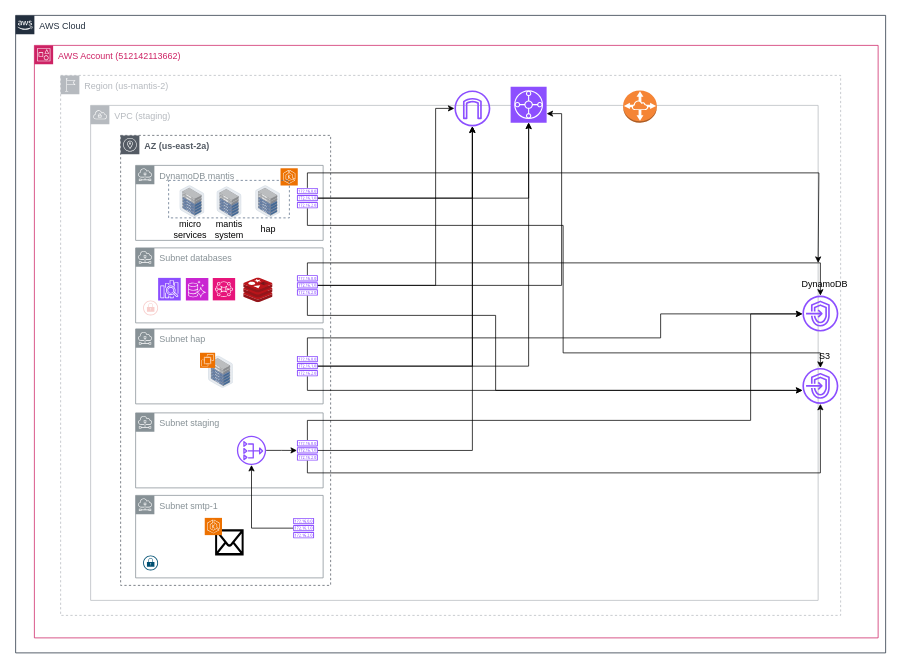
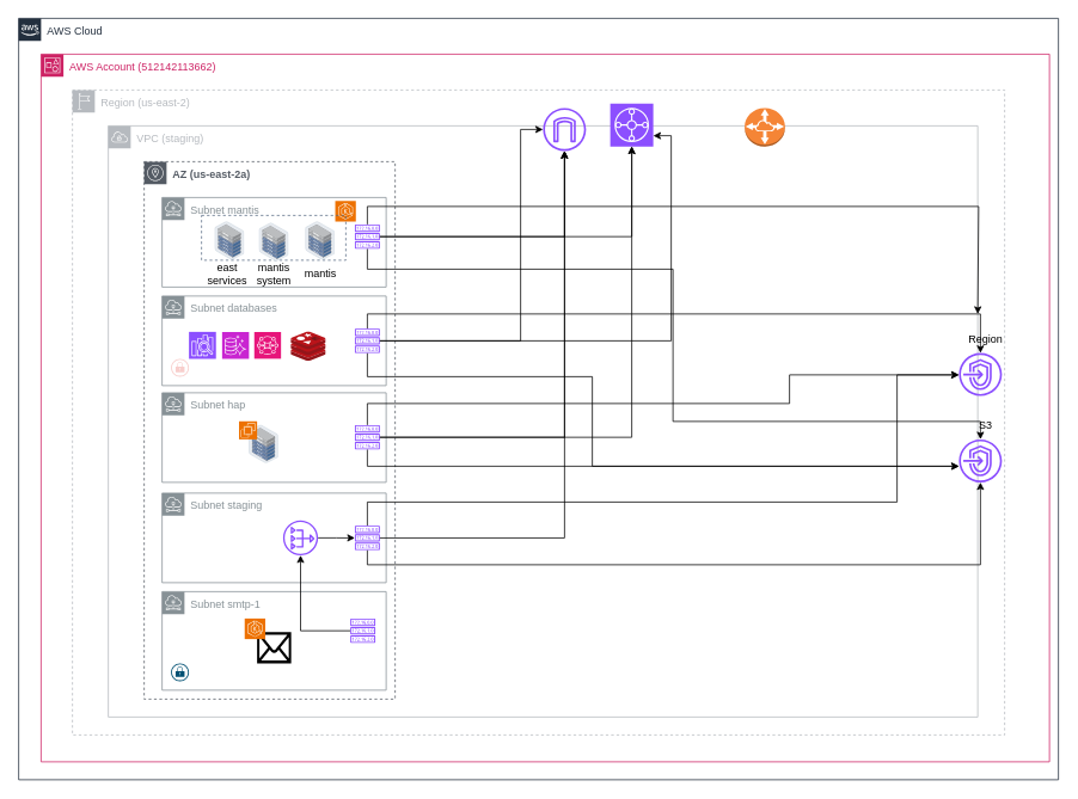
  <mxCell id="0" />
  <mxCell id="1" parent="0" />
- <mxCell id="2" value="DynamoDB mantis" style="sketch=0;outlineConnect=0;gradientColor=none;html=1;whiteSpace=wrap;fontSize=12;fontStyle=0;shape=mxgraph.aws4.group;grIcon=mxgraph.aws4.group_subnet;strokeColor=#879196;fillColor=none;verticalAlign=top;align=left;spacingLeft=30;fontColor=#879196;dashed=0;" parent="1" vertex="1"><mxGeometry x="180" y="220" width="250" height="100" as="geometry" /></mxCell>
+ <mxCell id="2" value="Subnet mantis" style="sketch=0;outlineConnect=0;gradientColor=none;html=1;whiteSpace=wrap;fontSize=12;fontStyle=0;shape=mxgraph.aws4.group;grIcon=mxgraph.aws4.group_subnet;strokeColor=#879196;fillColor=none;verticalAlign=top;align=left;spacingLeft=30;fontColor=#879196;dashed=0;" parent="1" vertex="1"><mxGeometry x="180" y="220" width="250" height="100" as="geometry" /></mxCell>
  <mxCell id="3" value="AWS Cloud" style="points=[[0,0],[0.25,0],[0.5,0],[0.75,0],[1,0],[1,0.25],[1,0.5],[1,0.75],[1,1],[0.75,1],[0.5,1],[0.25,1],[0,1],[0,0.75],[0,0.5],[0,0.25]];outlineConnect=0;gradientColor=none;html=1;whiteSpace=wrap;fontSize=12;fontStyle=0;shape=mxgraph.aws4.group;grIcon=mxgraph.aws4.group_aws_cloud_alt;strokeColor=#232F3E;fillColor=none;verticalAlign=top;align=left;spacingLeft=30;fontColor=#232F3E;dashed=0;labelBackgroundColor=#ffffff;container=1;pointerEvents=0;collapsible=0;recursiveResize=0;" parent="1" vertex="1"><mxGeometry y="20" width="1160" height="850" as="geometry" x="20" /></mxCell>
- <mxCell id="4" value="Region (us-mantis-2)" style="sketch=0;outlineConnect=0;gradientColor=none;html=1;whiteSpace=wrap;fontSize=12;fontStyle=0;shape=mxgraph.aws4.group;grIcon=mxgraph.aws4.group_region;strokeColor=#B6BABF;fillColor=none;verticalAlign=top;align=left;spacingLeft=30;fontColor=#B6BABF;dashed=1;" parent="1" vertex="1"><mxGeometry x="80" y="100" width="1040" height="720" as="geometry" /></mxCell>
+ <mxCell id="4" value="Region (us-east-2)" style="sketch=0;outlineConnect=0;gradientColor=none;html=1;whiteSpace=wrap;fontSize=12;fontStyle=0;shape=mxgraph.aws4.group;grIcon=mxgraph.aws4.group_region;strokeColor=#B6BABF;fillColor=none;verticalAlign=top;align=left;spacingLeft=30;fontColor=#B6BABF;dashed=1;" parent="1" vertex="1"><mxGeometry x="80" y="100" width="1040" height="720" as="geometry" /></mxCell>
  <mxCell id="5" value="VPC (staging)" style="sketch=0;outlineConnect=0;gradientColor=none;html=1;whiteSpace=wrap;fontSize=12;fontStyle=0;shape=mxgraph.aws4.group;grIcon=mxgraph.aws4.group_vpc;strokeColor=#B6BABF;fillColor=none;verticalAlign=top;align=left;spacingLeft=30;fontColor=#B6BABF;dashed=0;" parent="1" vertex="1"><mxGeometry x="120" y="140" width="970" height="660" as="geometry" /></mxCell>
  <mxCell id="6" value="&lt;b&gt;AZ (us-east-2a)&lt;/b&gt;" style="sketch=0;outlineConnect=0;gradientColor=none;html=1;whiteSpace=wrap;fontSize=12;fontStyle=0;shape=mxgraph.aws4.group;grIcon=mxgraph.aws4.group_availability_zone;strokeColor=#545B64;fillColor=none;verticalAlign=top;align=left;spacingLeft=30;fontColor=#545B64;dashed=1;" parent="1" vertex="1"><mxGeometry x="160" y="180" width="280" height="600" as="geometry" /></mxCell>
  <mxCell id="7" value="Subnet smtp-1" style="sketch=0;outlineConnect=0;gradientColor=none;html=1;whiteSpace=wrap;fontSize=12;fontStyle=0;shape=mxgraph.aws4.group;grIcon=mxgraph.aws4.group_subnet;strokeColor=#879196;fillColor=none;verticalAlign=top;align=left;spacingLeft=30;fontColor=#879196;dashed=0;" parent="1" vertex="1"><mxGeometry x="180" y="660" width="250" height="110" as="geometry" /></mxCell>
  <mxCell id="8" value="AWS Account (512142113662)" style="points=[[0,0],[0.25,0],[0.5,0],[0.75,0],[1,0],[1,0.25],[1,0.5],[1,0.75],[1,1],[0.75,1],[0.5,1],[0.25,1],[0,1],[0,0.75],[0,0.5],[0,0.25]];outlineConnect=0;gradientColor=none;html=1;whiteSpace=wrap;fontSize=12;fontStyle=0;container=1;pointerEvents=0;collapsible=0;recursiveResize=0;shape=mxgraph.aws4.group;grIcon=mxgraph.aws4.group_account;strokeColor=#CD2264;fillColor=none;verticalAlign=top;align=left;spacingLeft=30;fontColor=#CD2264;dashed=0;" parent="1" vertex="1"><mxGeometry x="45" width="1125" height="790" as="geometry" y="60" /></mxCell>
  <mxCell id="9" value="Subnet databases" style="sketch=0;outlineConnect=0;gradientColor=none;html=1;whiteSpace=wrap;fontSize=12;fontStyle=0;shape=mxgraph.aws4.group;grIcon=mxgraph.aws4.group_subnet;strokeColor=#879196;fillColor=none;verticalAlign=top;align=left;spacingLeft=30;fontColor=#879196;dashed=0;" parent="8" vertex="1"><mxGeometry x="135" y="270.0" width="250" height="100" as="geometry" /></mxCell>
  <mxCell id="10" value="Subnet hap" style="sketch=0;outlineConnect=0;gradientColor=none;html=1;whiteSpace=wrap;fontSize=12;fontStyle=0;shape=mxgraph.aws4.group;grIcon=mxgraph.aws4.group_subnet;strokeColor=#879196;fillColor=none;verticalAlign=top;align=left;spacingLeft=30;fontColor=#879196;dashed=0;" parent="8" vertex="1"><mxGeometry x="135" y="378" width="250" height="100" as="geometry" /></mxCell>
  <mxCell id="11" value="Subnet staging" style="sketch=0;outlineConnect=0;gradientColor=none;html=1;whiteSpace=wrap;fontSize=12;fontStyle=0;shape=mxgraph.aws4.group;grIcon=mxgraph.aws4.group_subnet;strokeColor=#879196;fillColor=none;verticalAlign=top;align=left;spacingLeft=30;fontColor=#879196;dashed=0;" parent="8" vertex="1"><mxGeometry x="135" y="490" width="250" height="100" as="geometry" /></mxCell>
  <mxCell id="12" style="edgeStyle=orthogonalEdgeStyle;rounded=0;orthogonalLoop=1;jettySize=auto;html=1;" parent="8" source="13" target="17" edge="1"><mxGeometry relative="1" as="geometry"><mxPoint x="364" y="530" as="targetPoint" /></mxGeometry></mxCell>
  <mxCell id="13" value="" style="sketch=0;outlineConnect=0;fontColor=#232F3E;gradientColor=none;fillColor=#8C4FFF;strokeColor=none;dashed=0;verticalLabelPosition=bottom;verticalAlign=top;align=center;html=1;fontSize=12;fontStyle=0;aspect=fixed;pointerEvents=1;shape=mxgraph.aws4.nat_gateway;" parent="8" vertex="1"><mxGeometry x="270" y="520.5" width="39" height="39" as="geometry" /></mxCell>
  <mxCell id="14" value="" style="sketch=0;points=[[0.5,0,0],[1,0.5,0],[0.5,1,0],[0,0.5,0],[0.145,0.145,0],[0.856,0.145,0],[0.855,0.856,0],[0.145,0.855,0]];verticalLabelPosition=bottom;html=1;verticalAlign=top;aspect=fixed;align=center;pointerEvents=1;shape=mxgraph.cisco19.lock;fillColor=#005073;strokeColor=none;" parent="8" vertex="1"><mxGeometry x="145" y="680" width="20" height="20" as="geometry" /></mxCell>
  <mxCell id="15" style="edgeStyle=orthogonalEdgeStyle;rounded=0;orthogonalLoop=1;jettySize=auto;html=1;" parent="8" source="17" target="28" edge="1"><mxGeometry relative="1" as="geometry"><Array as="points"><mxPoint x="364" y="570" /><mxPoint x="1048" y="570" /></Array></mxGeometry></mxCell>
  <mxCell id="16" style="edgeStyle=orthogonalEdgeStyle;rounded=0;orthogonalLoop=1;jettySize=auto;html=1;" parent="8" source="17" target="27" edge="1"><mxGeometry relative="1" as="geometry"><Array as="points"><mxPoint x="364" y="500" /><mxPoint x="955" y="500" /><mxPoint x="955" y="358" /></Array></mxGeometry></mxCell>
  <mxCell id="17" value="" style="sketch=0;outlineConnect=0;fontColor=#232F3E;gradientColor=none;fillColor=#8C4FFF;strokeColor=none;dashed=0;verticalLabelPosition=bottom;verticalAlign=top;align=center;html=1;fontSize=12;fontStyle=0;aspect=fixed;pointerEvents=1;shape=mxgraph.aws4.route_table;" parent="8" vertex="1"><mxGeometry x="350" y="526.36" width="28" height="27.29" as="geometry" /></mxCell>
  <mxCell id="18" style="edgeStyle=orthogonalEdgeStyle;rounded=0;orthogonalLoop=1;jettySize=auto;html=1;" parent="8" source="20" target="27" edge="1"><mxGeometry relative="1" as="geometry"><Array as="points"><mxPoint x="364" y="390" /><mxPoint x="835" y="390" /><mxPoint x="835" y="358" /></Array></mxGeometry></mxCell>
  <mxCell id="19" style="edgeStyle=orthogonalEdgeStyle;rounded=0;orthogonalLoop=1;jettySize=auto;html=1;" parent="8" source="20" target="28" edge="1"><mxGeometry relative="1" as="geometry"><Array as="points"><mxPoint x="364" y="460" /></Array></mxGeometry></mxCell>
  <mxCell id="20" value="" style="sketch=0;outlineConnect=0;fontColor=#232F3E;gradientColor=none;fillColor=#8C4FFF;strokeColor=none;dashed=0;verticalLabelPosition=bottom;verticalAlign=top;align=center;html=1;fontSize=12;fontStyle=0;aspect=fixed;pointerEvents=1;shape=mxgraph.aws4.route_table;" parent="8" vertex="1"><mxGeometry x="350" y="414" width="28" height="27.29" as="geometry" /></mxCell>
  <mxCell id="21" style="edgeStyle=orthogonalEdgeStyle;rounded=0;orthogonalLoop=1;jettySize=auto;html=1;" parent="8" source="23" target="27" edge="1"><mxGeometry relative="1" as="geometry"><mxPoint x="1025" y="360" as="targetPoint" /><Array as="points"><mxPoint x="364" y="290" /><mxPoint x="1048" y="290" /></Array></mxGeometry></mxCell>
  <mxCell id="22" style="edgeStyle=orthogonalEdgeStyle;rounded=0;orthogonalLoop=1;jettySize=auto;html=1;" parent="8" source="23" target="28" edge="1"><mxGeometry relative="1" as="geometry"><Array as="points"><mxPoint x="364" y="360" /><mxPoint x="615" y="360" /><mxPoint x="615" y="460" /></Array></mxGeometry></mxCell>
  <mxCell id="23" value="" style="sketch=0;outlineConnect=0;fontColor=#232F3E;gradientColor=none;fillColor=#8C4FFF;strokeColor=none;dashed=0;verticalLabelPosition=bottom;verticalAlign=top;align=center;html=1;fontSize=12;fontStyle=0;aspect=fixed;pointerEvents=1;shape=mxgraph.aws4.route_table;" parent="8" vertex="1"><mxGeometry x="350" y="306.36" width="28" height="27.29" as="geometry" /></mxCell>
  <mxCell id="24" style="edgeStyle=orthogonalEdgeStyle;rounded=0;orthogonalLoop=1;jettySize=auto;html=1;" parent="8" source="26" target="28" edge="1"><mxGeometry relative="1" as="geometry"><Array as="points"><mxPoint x="364" y="240" /><mxPoint x="705" y="240" /><mxPoint x="705" y="410" /><mxPoint x="1048" y="410" /></Array></mxGeometry></mxCell>
  <mxCell id="25" style="edgeStyle=orthogonalEdgeStyle;rounded=0;orthogonalLoop=1;jettySize=auto;html=1;" parent="8" source="26" edge="1"><mxGeometry relative="1" as="geometry"><mxPoint x="1045" y="290" as="targetPoint" /><Array as="points"><mxPoint x="364" y="170" /><mxPoint x="1046" y="170" /></Array></mxGeometry></mxCell>
  <mxCell id="26" value="" style="sketch=0;outlineConnect=0;fontColor=#232F3E;gradientColor=none;fillColor=#8C4FFF;strokeColor=none;dashed=0;verticalLabelPosition=bottom;verticalAlign=top;align=center;html=1;fontSize=12;fontStyle=0;aspect=fixed;pointerEvents=1;shape=mxgraph.aws4.route_table;" parent="8" vertex="1"><mxGeometry x="350" y="190" width="28" height="27.29" as="geometry" /></mxCell>
  <mxCell id="27" value="" style="sketch=0;outlineConnect=0;fontColor=#232F3E;gradientColor=none;fillColor=#8C4FFF;strokeColor=none;dashed=0;verticalLabelPosition=bottom;verticalAlign=top;align=center;html=1;fontSize=12;fontStyle=0;aspect=fixed;pointerEvents=1;shape=mxgraph.aws4.endpoints;" parent="8" vertex="1"><mxGeometry x="1024" y="333.65" width="48" height="48" as="geometry" /></mxCell>
  <mxCell id="28" value="" style="sketch=0;outlineConnect=0;fontColor=#232F3E;gradientColor=none;fillColor=#8C4FFF;strokeColor=none;dashed=0;verticalLabelPosition=bottom;verticalAlign=top;align=center;html=1;fontSize=12;fontStyle=0;aspect=fixed;pointerEvents=1;shape=mxgraph.aws4.endpoints;" parent="8" vertex="1"><mxGeometry x="1024" y="430" width="48" height="48" as="geometry" /></mxCell>
  <mxCell id="29" value="S3" style="text;strokeColor=none;align=center;fillColor=none;html=1;verticalAlign=middle;whiteSpace=wrap;rounded=0;" parent="8" vertex="1"><mxGeometry x="1024" y="400.0" width="60" height="30" as="geometry" /></mxCell>
- <mxCell id="30" value="DynamoDB" style="text;strokeColor=none;align=center;fillColor=none;html=1;verticalAlign=middle;whiteSpace=wrap;rounded=0;" parent="8" vertex="1"><mxGeometry x="1024" y="303.65" width="60" height="30" as="geometry" /></mxCell>
+ <mxCell id="30" value="Region" style="text;strokeColor=none;align=center;fillColor=none;html=1;verticalAlign=middle;whiteSpace=wrap;rounded=0;" parent="8" vertex="1"><mxGeometry x="1024" y="303.65" width="60" height="30" as="geometry" /></mxCell>
  <mxCell id="31" value="" style="sketch=0;points=[[0,0,0],[0.25,0,0],[0.5,0,0],[0.75,0,0],[1,0,0],[0,1,0],[0.25,1,0],[0.5,1,0],[0.75,1,0],[1,1,0],[0,0.25,0],[0,0.5,0],[0,0.75,0],[1,0.25,0],[1,0.5,0],[1,0.75,0]];outlineConnect=0;fontColor=#232F3E;fillColor=#C925D1;strokeColor=#ffffff;dashed=0;verticalLabelPosition=bottom;verticalAlign=top;align=center;html=1;fontSize=12;fontStyle=0;aspect=fixed;shape=mxgraph.aws4.resourceIcon;resIcon=mxgraph.aws4.aurora;" parent="8" vertex="1"><mxGeometry x="201.98" y="310.15" width="30" height="30" as="geometry" /></mxCell>
  <mxCell id="32" value="" style="sketch=0;points=[[0,0,0],[0.25,0,0],[0.5,0,0],[0.75,0,0],[1,0,0],[0,1,0],[0.25,1,0],[0.5,1,0],[0.75,1,0],[1,1,0],[0,0.25,0],[0,0.5,0],[0,0.75,0],[1,0.25,0],[1,0.5,0],[1,0.75,0]];outlineConnect=0;fontColor=#232F3E;fillColor=#8C4FFF;strokeColor=#ffffff;dashed=0;verticalLabelPosition=bottom;verticalAlign=top;align=center;html=1;fontSize=12;fontStyle=0;aspect=fixed;shape=mxgraph.aws4.resourceIcon;resIcon=mxgraph.aws4.elasticsearch_service;" parent="8" vertex="1"><mxGeometry x="165" y="310" width="30.15" height="30.15" as="geometry" /></mxCell>
  <mxCell id="33" value="" style="sketch=0;points=[[0.5,0,0],[1,0.5,0],[0.5,1,0],[0,0.5,0],[0.145,0.145,0],[0.856,0.145,0],[0.855,0.856,0],[0.145,0.855,0]];verticalLabelPosition=bottom;html=1;verticalAlign=top;aspect=fixed;align=center;pointerEvents=1;shape=mxgraph.cisco19.lock;fillColor=#f8cecc;strokeColor=#b85450;" parent="8" vertex="1"><mxGeometry x="145" y="340" width="20" height="20" as="geometry" /></mxCell>
  <mxCell id="34" value="" style="shape=mxgraph.signs.tech.mail;html=1;pointerEvents=1;fillColor=#000000;strokeColor=none;verticalLabelPosition=bottom;verticalAlign=top;align=center;" parent="8" vertex="1"><mxGeometry x="241" y="645" width="38" height="35" as="geometry" /></mxCell>
  <mxCell id="35" value="" style="sketch=0;points=[[0,0,0],[0.25,0,0],[0.5,0,0],[0.75,0,0],[1,0,0],[0,1,0],[0.25,1,0],[0.5,1,0],[0.75,1,0],[1,1,0],[0,0.25,0],[0,0.5,0],[0,0.75,0],[1,0.25,0],[1,0.5,0],[1,0.75,0]];outlineConnect=0;fontColor=#232F3E;fillColor=#ED7100;strokeColor=#ffffff;dashed=0;verticalLabelPosition=bottom;verticalAlign=top;align=center;html=1;fontSize=12;fontStyle=0;aspect=fixed;shape=mxgraph.aws4.resourceIcon;resIcon=mxgraph.aws4.eks;" parent="8" vertex="1"><mxGeometry x="227.15" y="630" width="23" height="23" as="geometry" /></mxCell>
  <mxCell id="36" value="" style="image;points=[];aspect=fixed;html=1;align=center;shadow=0;dashed=0;image=img/lib/allied_telesis/storage/Datacenter_Server_Half_Rack_ToR.svg;" parent="8" vertex="1"><mxGeometry x="295" y="186.86" width="33.2" height="43.14" as="geometry" /></mxCell>
  <mxCell id="37" value="" style="sketch=0;points=[[0,0,0],[0.25,0,0],[0.5,0,0],[0.75,0,0],[1,0,0],[0,1,0],[0.25,1,0],[0.5,1,0],[0.75,1,0],[1,1,0],[0,0.25,0],[0,0.5,0],[0,0.75,0],[1,0.25,0],[1,0.5,0],[1,0.75,0]];outlineConnect=0;fontColor=#232F3E;fillColor=#ED7100;strokeColor=#ffffff;dashed=0;verticalLabelPosition=bottom;verticalAlign=top;align=center;html=1;fontSize=12;fontStyle=0;aspect=fixed;shape=mxgraph.aws4.resourceIcon;resIcon=mxgraph.aws4.eks;" parent="8" vertex="1"><mxGeometry x="328.2" y="163.86" width="23" height="23" as="geometry" /></mxCell>
  <mxCell id="38" value="" style="image;points=[];aspect=fixed;html=1;align=center;shadow=0;dashed=0;image=img/lib/allied_telesis/storage/Datacenter_Server_Half_Rack_ToR.svg;" parent="8" vertex="1"><mxGeometry x="231.98" y="414" width="33.2" height="43.14" as="geometry" /></mxCell>
  <mxCell id="39" value="" style="sketch=0;points=[[0,0,0],[0.25,0,0],[0.5,0,0],[0.75,0,0],[1,0,0],[0,1,0],[0.25,1,0],[0.5,1,0],[0.75,1,0],[1,1,0],[0,0.25,0],[0,0.5,0],[0,0.75,0],[1,0.25,0],[1,0.5,0],[1,0.75,0]];outlineConnect=0;fontColor=#232F3E;fillColor=#E7157B;strokeColor=#ffffff;dashed=0;verticalLabelPosition=bottom;verticalAlign=top;align=center;html=1;fontSize=12;fontStyle=0;aspect=fixed;shape=mxgraph.aws4.resourceIcon;resIcon=mxgraph.aws4.mq;" parent="8" vertex="1"><mxGeometry x="237.85" y="310.15" width="29.85" height="29.85" as="geometry" /></mxCell>
  <mxCell id="40" value="" style="sketch=0;points=[[0,0,0],[0.25,0,0],[0.5,0,0],[0.75,0,0],[1,0,0],[0,1,0],[0.25,1,0],[0.5,1,0],[0.75,1,0],[1,1,0],[0,0.25,0],[0,0.5,0],[0,0.75,0],[1,0.25,0],[1,0.5,0],[1,0.75,0]];outlineConnect=0;fontColor=#232F3E;fillColor=#8C4FFF;strokeColor=#ffffff;dashed=0;verticalLabelPosition=bottom;verticalAlign=top;align=center;html=1;fontSize=12;fontStyle=0;aspect=fixed;shape=mxgraph.aws4.resourceIcon;resIcon=mxgraph.aws4.transit_gateway;" parent="8" vertex="1"><mxGeometry x="635" y="55" width="48" height="48" as="geometry" /></mxCell>
  <mxCell id="41" value="" style="outlineConnect=0;dashed=0;verticalLabelPosition=bottom;verticalAlign=top;align=center;html=1;shape=mxgraph.aws3.vpc_peering;fillColor=#F58536;gradientColor=none;" parent="8" vertex="1"><mxGeometry x="785" y="60" width="45" height="43" as="geometry" /></mxCell>
  <mxCell id="42" style="edgeStyle=orthogonalEdgeStyle;rounded=0;orthogonalLoop=1;jettySize=auto;html=1;entryX=0.5;entryY=1;entryDx=0;entryDy=0;entryPerimeter=0;" parent="8" source="26" target="40" edge="1"><mxGeometry relative="1" as="geometry" /></mxCell>
  <mxCell id="43" value="" style="sketch=0;points=[[0,0,0],[0.25,0,0],[0.5,0,0],[0.75,0,0],[1,0,0],[0,1,0],[0.25,1,0],[0.5,1,0],[0.75,1,0],[1,1,0],[0,0.25,0],[0,0.5,0],[0,0.75,0],[1,0.25,0],[1,0.5,0],[1,0.75,0]];outlineConnect=0;fontColor=#232F3E;fillColor=#ED7100;strokeColor=#ffffff;dashed=0;verticalLabelPosition=bottom;verticalAlign=top;align=center;html=1;fontSize=12;fontStyle=0;aspect=fixed;shape=mxgraph.aws4.resourceIcon;resIcon=mxgraph.aws4.ec2;" parent="8" vertex="1"><mxGeometry x="220.85" y="409.85" width="20.15" height="20.15" as="geometry" /></mxCell>
  <mxCell id="44" value="" style="image;sketch=0;aspect=fixed;html=1;points=[];align=center;fontSize=12;image=img/lib/mscae/Cache_Redis_Product.svg;" parent="8" vertex="1"><mxGeometry x="279" y="310.15" width="39" height="32.76" as="geometry" /></mxCell>
  <mxCell id="45" value="mantis system" style="text;strokeColor=none;align=center;fillColor=none;html=1;verticalAlign=middle;whiteSpace=wrap;rounded=0;" parent="8" vertex="1"><mxGeometry x="230" y="230" width="60" height="30" as="geometry" /></mxCell>
- <mxCell id="46" value="micro&lt;br&gt;services" style="text;strokeColor=none;align=center;fillColor=none;html=1;verticalAlign=middle;whiteSpace=wrap;rounded=0;" parent="8" vertex="1"><mxGeometry x="178" y="230" width="60" height="30" as="geometry" /></mxCell>
- <mxCell id="47" value="hap" style="text;strokeColor=none;align=center;fillColor=none;html=1;verticalAlign=middle;whiteSpace=wrap;rounded=0;" parent="8" vertex="1"><mxGeometry x="281.6" y="230" width="60" height="30" as="geometry" /></mxCell>
+ <mxCell id="46" value="east&lt;br&gt;services" style="text;strokeColor=none;align=center;fillColor=none;html=1;verticalAlign=middle;whiteSpace=wrap;rounded=0;" parent="8" vertex="1"><mxGeometry x="178" y="230" width="60" height="30" as="geometry" /></mxCell>
+ <mxCell id="47" value="mantis" style="text;strokeColor=none;align=center;fillColor=none;html=1;verticalAlign=middle;whiteSpace=wrap;rounded=0;" parent="8" vertex="1"><mxGeometry x="281.6" y="230" width="60" height="30" as="geometry" /></mxCell>
  <mxCell id="48" value="" style="image;points=[];aspect=fixed;html=1;align=center;shadow=0;dashed=0;image=img/lib/allied_telesis/storage/Datacenter_Server_Half_Rack_ToR.svg;" parent="8" vertex="1"><mxGeometry x="193.95" y="186.86" width="33.2" height="43.14" as="geometry" /></mxCell>
  <mxCell id="49" value="" style="fillColor=none;strokeColor=#5A6C86;dashed=1;verticalAlign=top;fontStyle=0;fontColor=#5A6C86;whiteSpace=wrap;html=1;" parent="8" vertex="1"><mxGeometry x="179" y="180" width="161" height="50" as="geometry" /></mxCell>
  <mxCell id="50" style="edgeStyle=orthogonalEdgeStyle;rounded=0;orthogonalLoop=1;jettySize=auto;html=1;entryX=1;entryY=0.75;entryDx=0;entryDy=0;entryPerimeter=0;" edge="1" parent="8" source="23" target="40"><mxGeometry relative="1" as="geometry" /></mxCell>
  <mxCell id="51" style="edgeStyle=orthogonalEdgeStyle;rounded=0;orthogonalLoop=1;jettySize=auto;html=1;entryX=0.5;entryY=1;entryDx=0;entryDy=0;entryPerimeter=0;" edge="1" parent="8" source="20" target="40"><mxGeometry relative="1" as="geometry" /></mxCell>
  <mxCell id="52" style="edgeStyle=orthogonalEdgeStyle;rounded=0;orthogonalLoop=1;jettySize=auto;html=1;" parent="1" source="53" target="13" edge="1"><mxGeometry relative="1" as="geometry" /></mxCell>
  <mxCell id="53" value="" style="sketch=0;outlineConnect=0;fontColor=#232F3E;gradientColor=none;fillColor=#8C4FFF;strokeColor=none;dashed=0;verticalLabelPosition=bottom;verticalAlign=top;align=center;html=1;fontSize=12;fontStyle=0;aspect=fixed;pointerEvents=1;shape=mxgraph.aws4.route_table;" parent="1" vertex="1"><mxGeometry x="390" y="690" width="28" height="27.29" as="geometry" /></mxCell>
  <mxCell id="54" value="" style="sketch=0;outlineConnect=0;fontColor=#232F3E;gradientColor=none;fillColor=#8C4FFF;strokeColor=none;dashed=0;verticalLabelPosition=bottom;verticalAlign=top;align=center;html=1;fontSize=12;fontStyle=0;aspect=fixed;pointerEvents=1;shape=mxgraph.aws4.internet_gateway;" parent="1" vertex="1"><mxGeometry x="605" y="120" width="48" height="48" as="geometry" /></mxCell>
  <mxCell id="55" style="edgeStyle=orthogonalEdgeStyle;rounded=0;orthogonalLoop=1;jettySize=auto;html=1;" parent="1" source="17" target="54" edge="1"><mxGeometry relative="1" as="geometry"><mxPoint x="470" y="581" as="sourcePoint" /></mxGeometry></mxCell>
  <mxCell id="56" style="edgeStyle=orthogonalEdgeStyle;rounded=0;orthogonalLoop=1;jettySize=auto;html=1;" parent="1" source="26" target="54" edge="1"><mxGeometry relative="1" as="geometry" /></mxCell>
  <mxCell id="57" style="edgeStyle=orthogonalEdgeStyle;rounded=0;orthogonalLoop=1;jettySize=auto;html=1;" parent="1" source="23" target="54" edge="1"><mxGeometry relative="1" as="geometry"><Array as="points"><mxPoint x="580" y="380" /><mxPoint x="580" y="144" /></Array></mxGeometry></mxCell>
  <mxCell id="58" style="edgeStyle=orthogonalEdgeStyle;rounded=0;orthogonalLoop=1;jettySize=auto;html=1;" parent="1" source="20" target="54" edge="1"><mxGeometry relative="1" as="geometry" /></mxCell>
  <mxCell id="59" value="" style="image;points=[];aspect=fixed;html=1;align=center;shadow=0;dashed=0;image=img/lib/allied_telesis/storage/Datacenter_Server_Half_Rack_ToR.svg;" parent="1" vertex="1"><mxGeometry x="288.4" y="248.43" width="33.2" height="43.14" as="geometry" /></mxCell>
